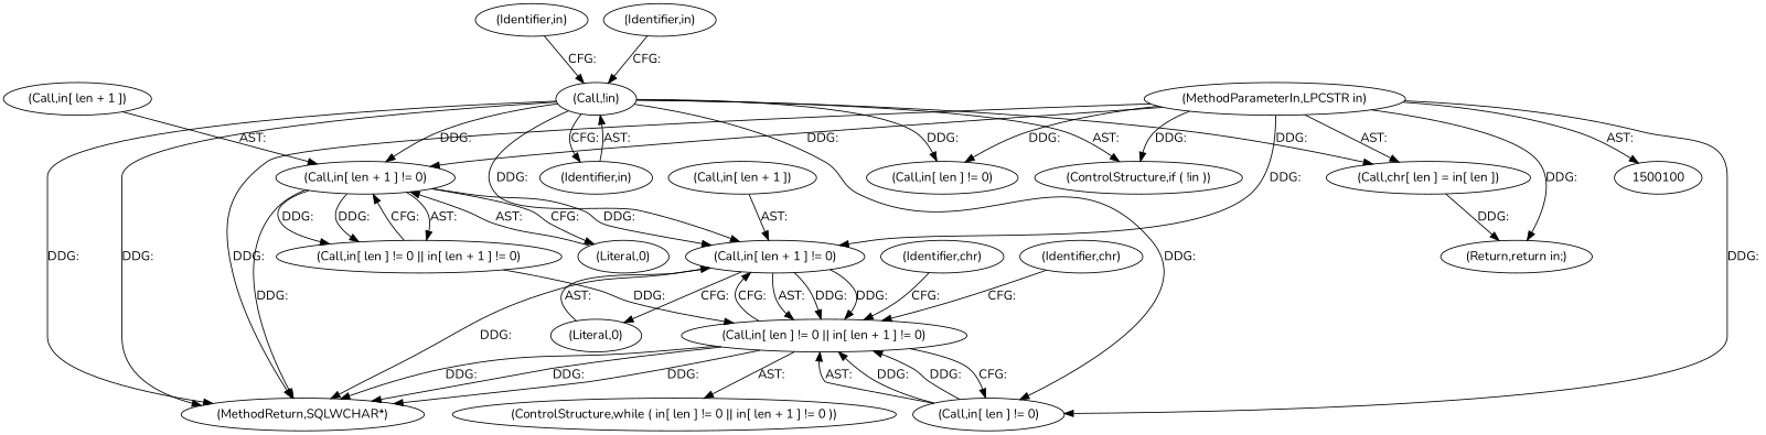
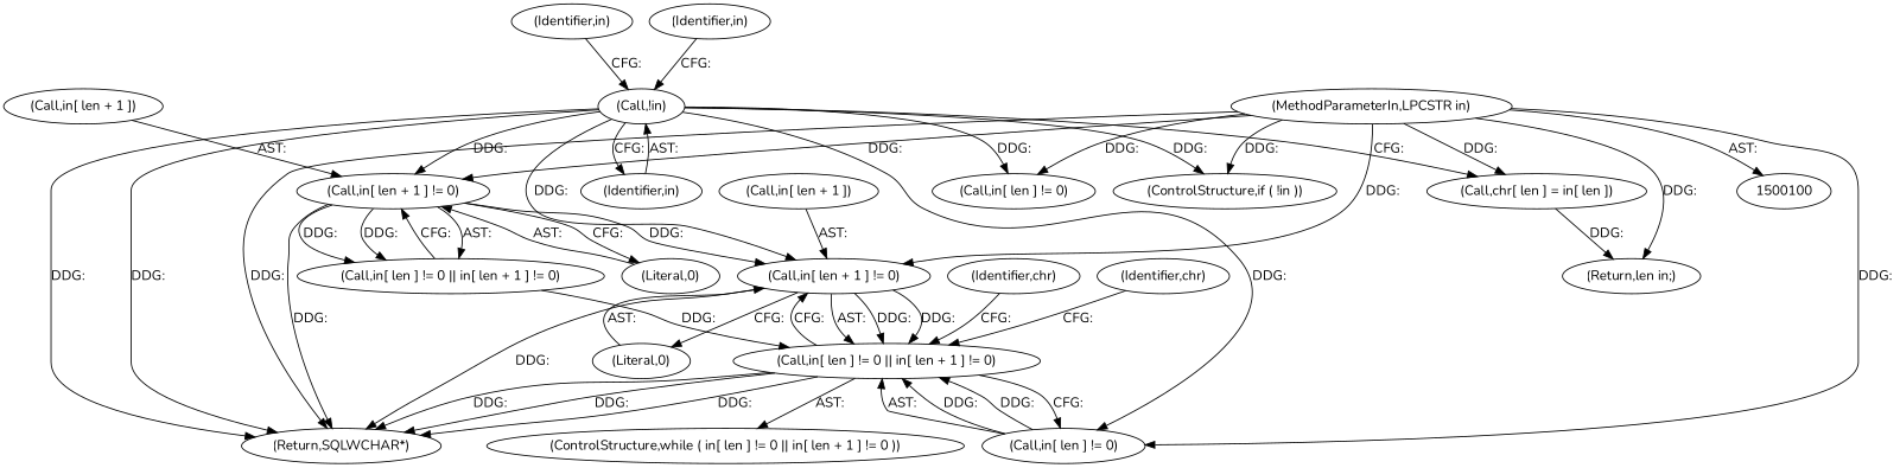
  digraph {
    fontname=Nunito
    node [fontname=Nunito]
    edge [fontname=Nunito]
    n1 [label="(Call,in[ len + 1 ] != 0)"]
    n2 [label="(Call,in[ len ] != 0 || in[ len + 1 ] != 0)"]
-   n3 [label="(MethodReturn,SQLWCHAR*)"]
+   n3 [label="(Return,SQLWCHAR*)"]
    n4 [label="(Literal,0)"]
    n5 [label="(Call,in[ len ] != 0)"]
    n6 [label="(ControlStructure,while ( in[ len ] != 0 || in[ len + 1 ] != 0 ))"]
    n7 [label="(Call,in[ len + 1 ] != 0)"]
    n8 [label="(Literal,0)"]
    n9 [label="(Call,in[ len ] != 0 || in[ len + 1 ] != 0)"]
    n10 [label="(Call,!in)"]
    n11 [label="(ControlStructure,if ( !in ))"]
    n12 [label="(Call,chr[ len ] = in[ len ])"]
    n13 [label="(Call,in[ len ] != 0)"]
    n14 [label="(Identifier,in)"]
-   n15 [label="(Return,return in;)"]
+   n15 [label="(Return,len in;)"]
    n16 [label="(MethodParameterIn,LPCSTR in)"]
    n17 [label=1500100]
    n18 [label="(Identifier,chr)"]
    n19 [label="(Call,in[ len + 1 ])"]
    n20 [label="(Identifier,chr)"]
    n21 [label="(Identifier,in)"]
    n22 [label="(Call,in[ len + 1 ])"]
    n23 [label="(Identifier,in)"]
    n1 -> n2 [label="AST: "]
    n1 -> n2 [label="DDG: "]
    n1 -> n2 [label="DDG: "]
    n1 -> n3 [label="DDG: "]
    n1 -> n4 [label="CFG: "]
    n2 -> n1 [label="CFG: "]
    n2 -> n3 [label="DDG: "]
    n2 -> n3 [label="DDG: "]
    n2 -> n3 [label="DDG: "]
    n2 -> n5 [label="CFG: "]
    n2 -> n6 [label="AST: "]
    n4 -> n1 [label="AST: "]
    n5 -> n2 [label="AST: "]
    n5 -> n2 [label="DDG: "]
    n5 -> n2 [label="DDG: "]
    n7 -> n1 [label="DDG: "]
    n7 -> n3 [label="DDG: "]
    n7 -> n8 [label="CFG: "]
    n7 -> n9 [label="AST: "]
    n7 -> n9 [label="DDG: "]
    n7 -> n9 [label="DDG: "]
    n8 -> n7 [label="AST: "]
    n9 -> n2 [label="DDG: "]
    n9 -> n7 [label="CFG: "]
    n10 -> n1 [label="DDG: "]
    n10 -> n3 [label="DDG: "]
    n10 -> n3 [label="DDG: "]
    n10 -> n5 [label="DDG: "]
    n10 -> n7 [label="DDG: "]
-   n10 -> n11 [label="AST: "]
-   n10 -> n12 [label="DDG: "]
+   n10 -> n11 [label="DDG: "]
+   n10 -> n12 [label="CFG: "]
    n10 -> n13 [label="DDG: "]
    n10 -> n14 [label="CFG: "]
    n12 -> n15 [label="DDG: "]
    n14 -> n10 [label="AST: "]
    n16 -> n1 [label="DDG: "]
    n16 -> n3 [label="DDG: "]
    n16 -> n5 [label="DDG: "]
    n16 -> n7 [label="DDG: "]
    n16 -> n11 [label="DDG: "]
-   n16 -> n12 [label="AST: "]
+   n16 -> n12 [label="DDG: "]
    n16 -> n13 [label="DDG: "]
    n16 -> n15 [label="DDG: "]
    n16 -> n17 [label="AST: "]
    n18 -> n2 [label="CFG: "]
    n19 -> n1 [label="AST: "]
    n20 -> n2 [label="CFG: "]
    n21 -> n10 [label="CFG: "]
    n22 -> n7 [label="AST: "]
    n23 -> n10 [label="CFG: "]
  }
